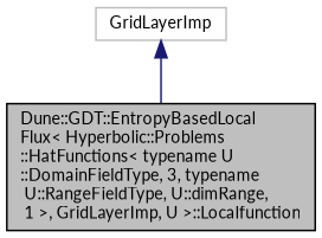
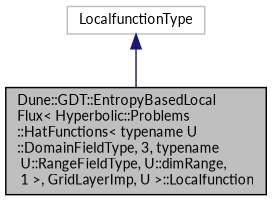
  digraph {
    fontname=Lato
    node [fontname=Lato fontsize=10 shape=record style=filled]
    n1 [color=black fillcolor=grey75 fontcolor=black height=0.2 label="Dune::GDT::EntropyBasedLocal\lFlux\< Hyperbolic::Problems\l::HatFunctions\< typename U\l::DomainFieldType, 3, typename\l U::RangeFieldType, U::dimRange,\l 1 \>, GridLayerImp, U \>::Localfunction" width=0.4]
-   n2 [color=grey75 fillcolor=white height=0.2 label=GridLayerImp width=0.4]
+   n2 [color=grey75 fillcolor=white height=0.2 label=LocalfunctionType width=0.4]
    n2 -> n1 [color=midnightblue dir=back fontname=Lato fontsize=10 labelfontname=Helvetica labelfontsize=10 style=solid]
  }
